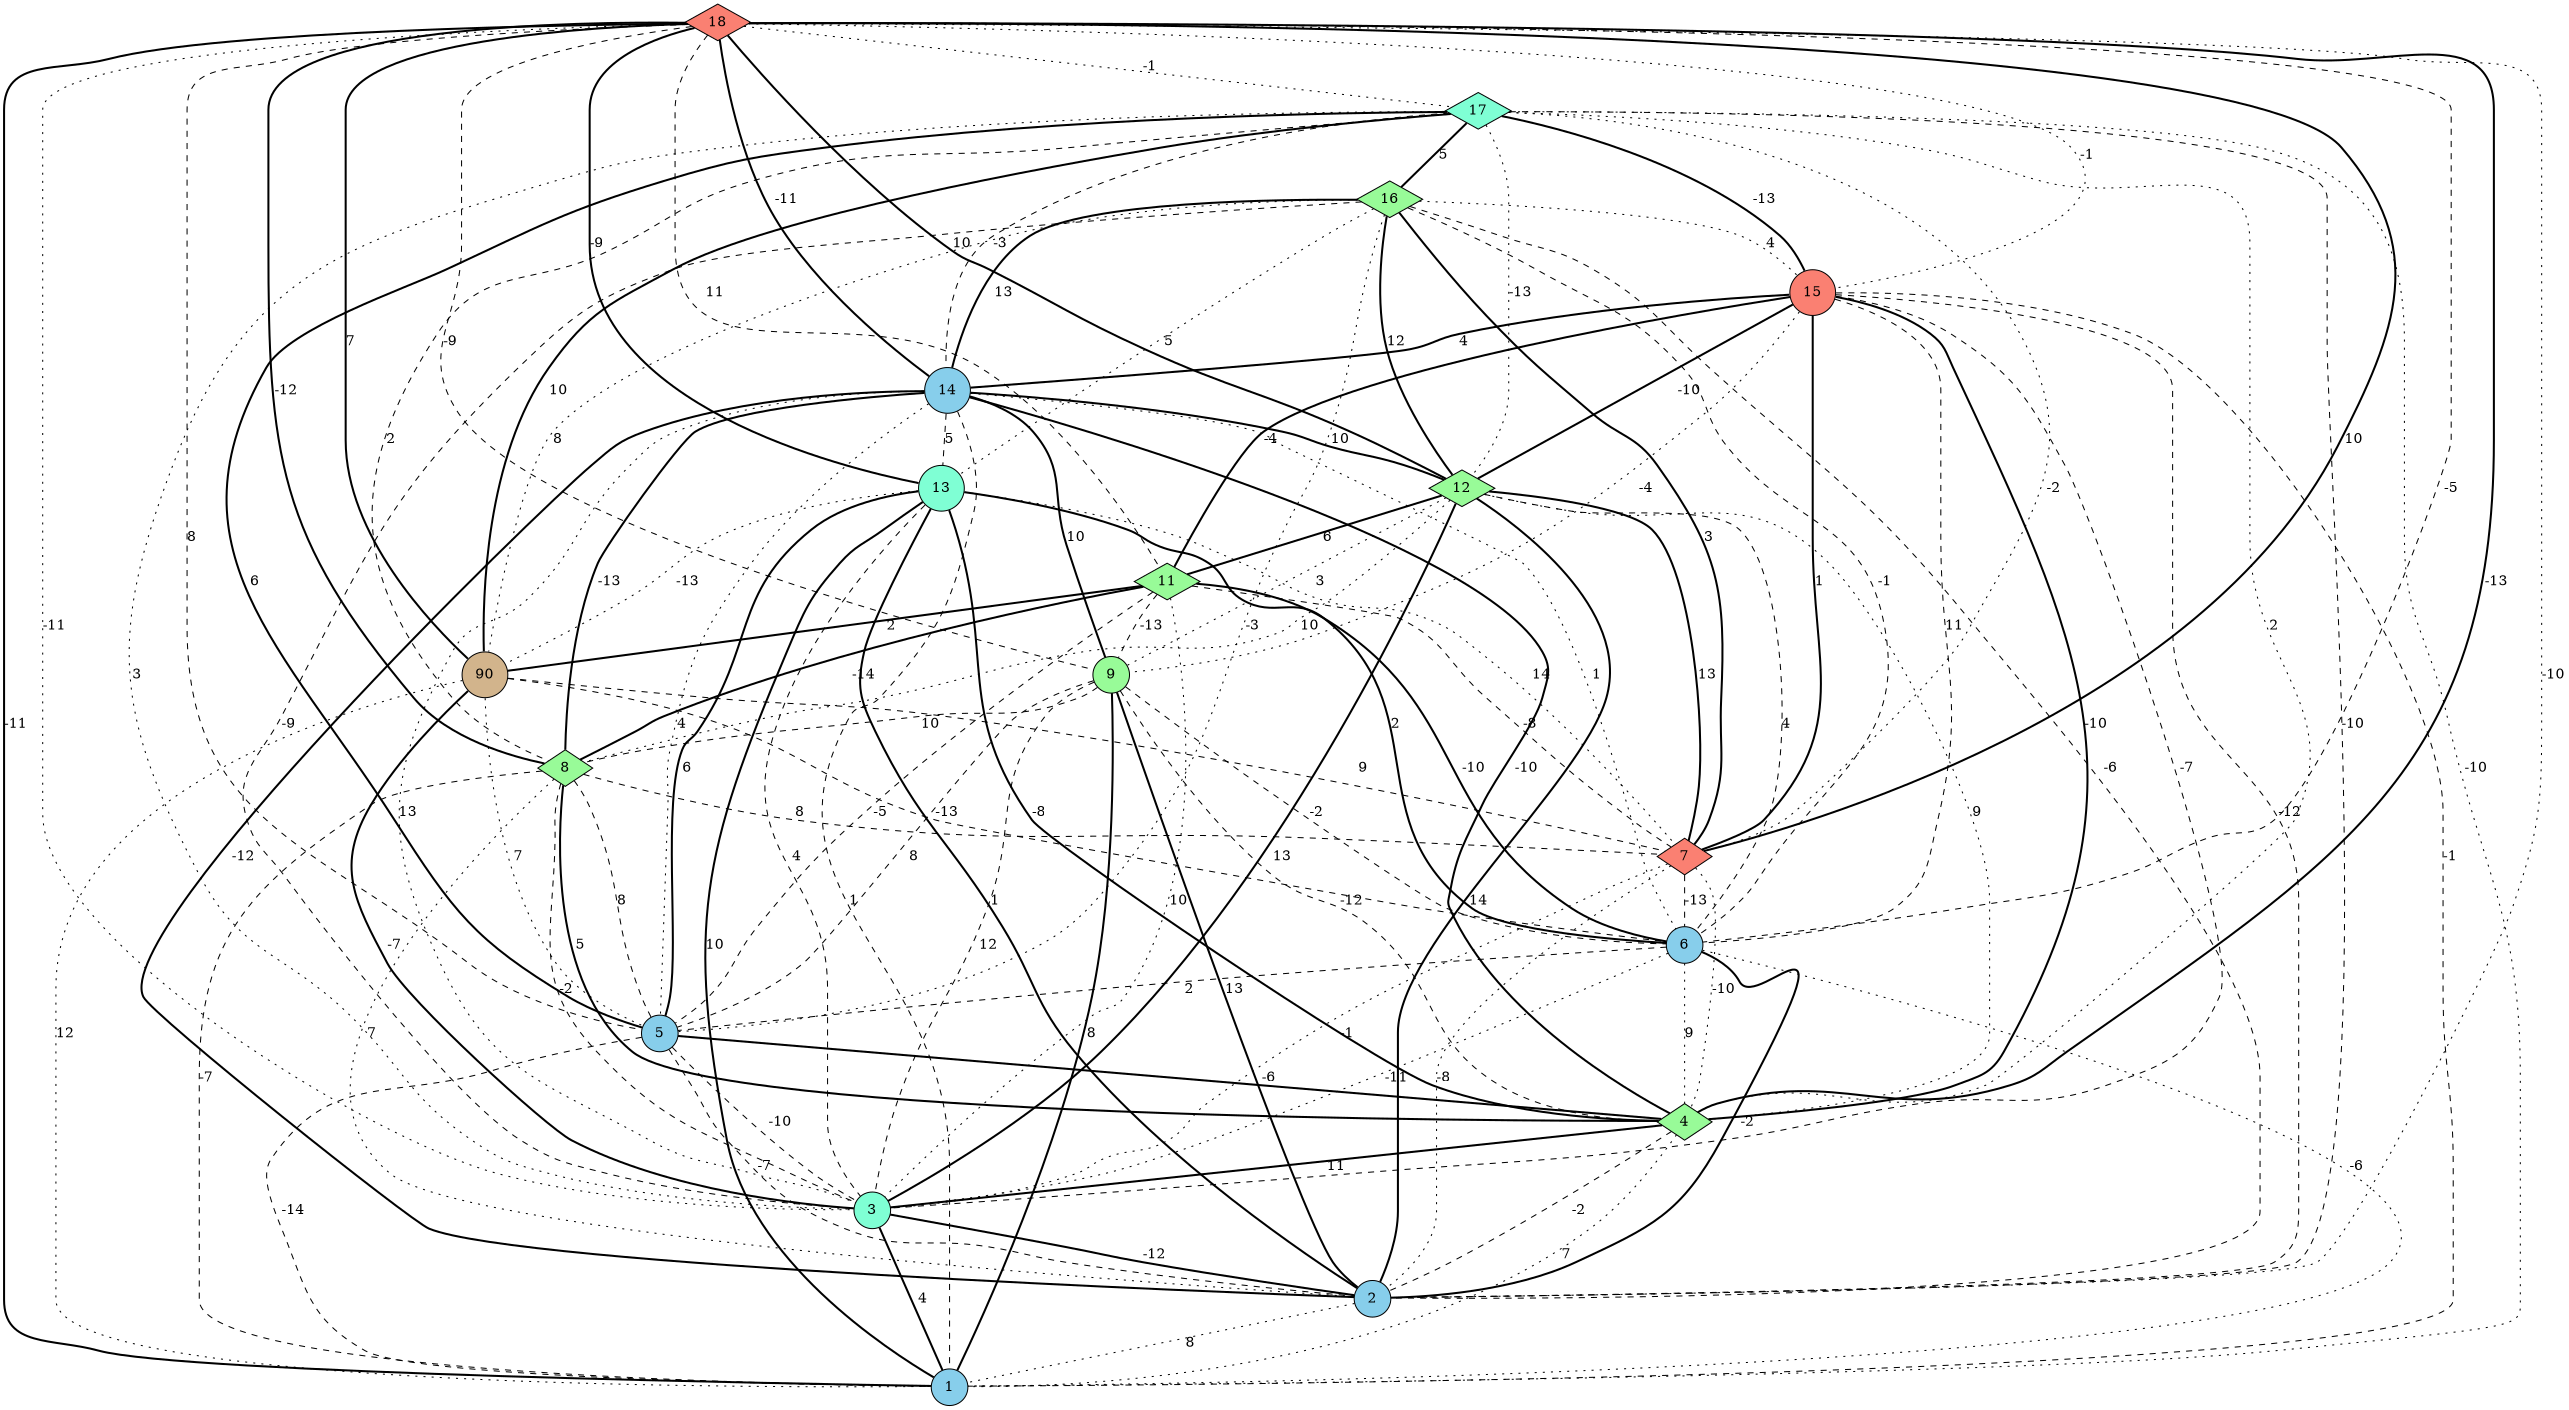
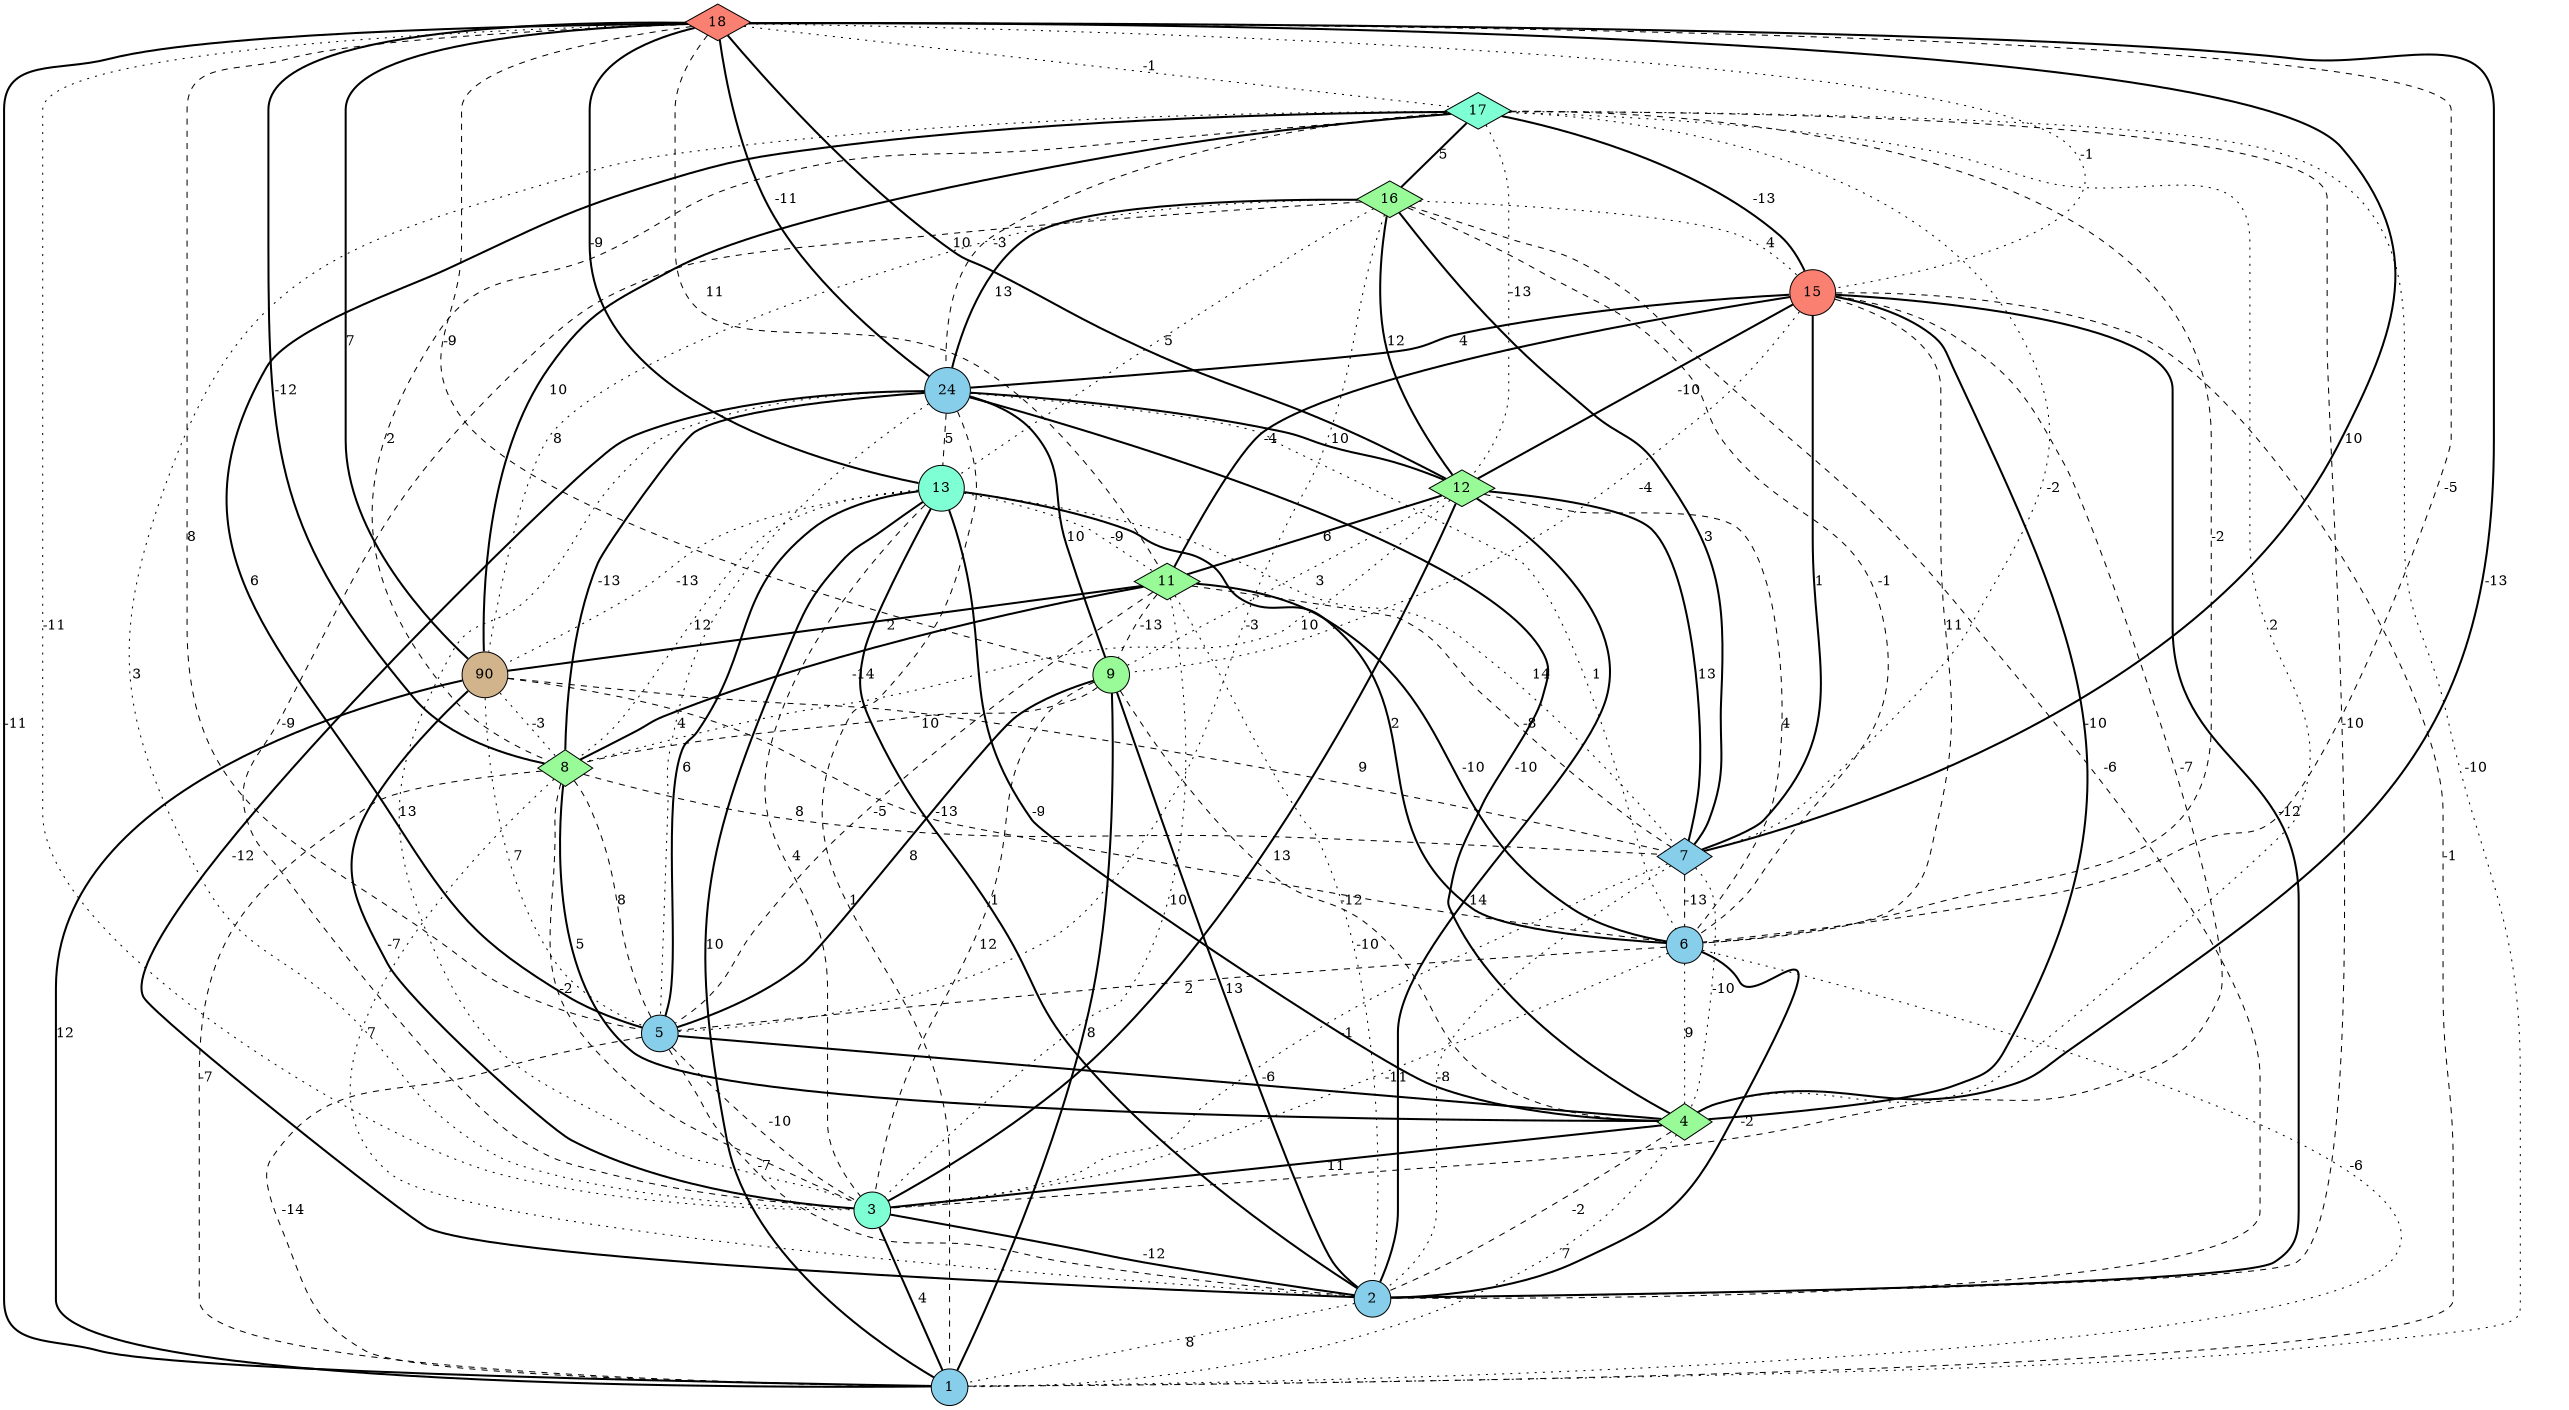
  graph {
    fontname="Helvetica,Arial,sans-serif"
    node [fillcolor=skyblue shape=circle style=filled]
    edge [style=bold]
    18 [fillcolor=salmon shape=diamond]
    1
    3 [fillcolor=aquamarine]
    4 [fillcolor=palegreen shape=diamond]
    5
    6
-   7 [fillcolor=salmon shape=diamond]
+   7 [shape=diamond]
    8 [fillcolor=palegreen shape=diamond]
    9 [fillcolor=palegreen]
    n10 [fillcolor=tan label=90]
    11 [fillcolor=palegreen shape=diamond]
    12 [fillcolor=palegreen shape=diamond]
    13 [fillcolor=aquamarine]
-   14
+   14 [label=24]
    15 [fillcolor=salmon]
    17 [fillcolor=aquamarine shape=diamond]
    2
    16 [fillcolor=palegreen shape=diamond]
    18 -- 1 [label=-11]
    18 -- 3 [label=-11 style=dotted]
    18 -- 4 [label=-13]
    18 -- 5 [label=8 style=dashed]
    18 -- 6 [label=-5 style=dashed]
    18 -- 7 [label=10]
    18 -- 8 [label=-12]
    18 -- 9 [label=-9 style=dashed]
    18 -- n10 [label=7]
    18 -- 11 [label=11 style=dashed]
    18 -- 12 [label=10]
    18 -- 13 [label=-9]
    18 -- 14 [label=-11]
    18 -- 15 [label=-1 style=dotted]
    18 -- 17 [label=-1 style=dotted]
    3 -- 1 [label=4]
    3 -- 2 [label=-12]
    4 -- 1 [label=7 style=dotted]
    4 -- 3 [label=11]
    4 -- 2 [label=-2 style=dashed]
    5 -- 1 [label=-14 style=dashed]
    5 -- 3 [label=-10 style=dashed]
    5 -- 4 [label=-6]
    5 -- 2 [label=-7 style=dashed]
    6 -- 1 [label=-6 style=dotted]
    6 -- 3 [label=-11 style=dotted]
    6 -- 4 [label=9 style=dotted]
    6 -- 5 [label=2 style=dashed]
    6 -- 2 [label=-2]
    7 -- 3 [label=-1 style=dotted]
    7 -- 4 [label=-10 style=dotted]
    7 -- 6 [label=-13 style=dashed]
    7 -- 2 [label=-8 style=dotted]
    8 -- 1 [label=-7 style=dashed]
    8 -- 3 [label=-2 style=dashed]
    8 -- 4 [label=5]
    8 -- 5 [label=8 style=dashed]
    8 -- 7 [label=8 style=dashed]
    8 -- 2 [label=7 style=dotted]
    9 -- 1 [label=8]
    9 -- 3 [label=12 style=dashed]
    9 -- 4 [label=-12 style=dashed]
-   9 -- 5 [label=8 style=dashed]
-   9 -- 6 [label=-2 style=dashed]
+   9 -- 5 [label=8]
+   17 -- 6 [label=-2 style=dashed]
    9 -- 8 [label=10 style=dashed]
    9 -- 2 [label=13]
-   n10 -- 1 [label=12 style=dotted]
+   n10 -- 1 [label=12]
    n10 -- 3 [label=-7]
    n10 -- 5 [label=7 style=dotted]
    n10 -- 6 [label=-13 style=dashed]
    n10 -- 7 [label=9 style=dashed]
+   n10 -- 8 [label=-3 style=dotted]
    11 -- 3 [label=10 style=dotted]
    11 -- 5 [label=-5 style=dashed]
    11 -- 6 [label=-10]
    11 -- 7 [label=-8 style=dashed]
    11 -- 8 [label=-14]
    11 -- 9 [label=-13 style=dashed]
    11 -- n10 [label=2]
-   18 -- 2 [label=-10 style=dotted]
+   11 -- 2 [label=-10 style=dotted]
    12 -- 3 [label=13]
-   12 -- 4 [label=9 style=dotted]
    12 -- 6 [label=4 style=dashed]
    12 -- 7 [label=13]
    12 -- 8 [label=10 style=dotted]
    12 -- 9 [label=3 style=dotted]
    12 -- 11 [label=6]
    12 -- 2 [label=14]
    13 -- 1 [label=10]
    13 -- 3 [label=4 style=dashed]
-   13 -- 4 [label=-8]
+   13 -- 4 [label=-9]
    13 -- 5 [label=6]
    13 -- 6 [label=2]
    13 -- 7 [label=14 style=dotted]
+   13 -- 8 [label=12 style=dotted]
    13 -- n10 [label=-13 style=dotted]
+   13 -- 11 [label=-9 style=dotted]
    13 -- 2 [label=1]
    14 -- 1 [label=1 style=dashed]
    14 -- 3 [label=13 style=dotted]
    14 -- 4 [label=-10]
    14 -- 5 [label=4 style=dotted]
    14 -- 6 [label=1 style=dotted]
    14 -- 8 [label=-13]
    14 -- 9 [label=10]
    14 -- 12 [label=10]
    14 -- 13 [label=5 style=dashed]
    14 -- 2 [label=-12]
    15 -- 1 [label=-1 style=dashed]
    15 -- 3 [label=-7 style=dashed]
    15 -- 4 [label=-10]
    15 -- 6 [label=11 style=dashed]
    15 -- 7 [label=1]
    15 -- 9 [label=-4 style=dotted]
    15 -- 11 [label=-4]
    15 -- 12 [label=-10]
    15 -- 14 [label=4]
-   15 -- 2 [label=-12 style=dashed]
+   15 -- 2 [label=-12]
    17 -- 1 [label=-10 style=dotted]
    17 -- 3 [label=3 style=dotted]
    17 -- 4 [label=2 style=dotted]
    17 -- 5 [label=6]
    17 -- 7 [label=-2 style=dotted]
    17 -- 8 [label=2 style=dashed]
    17 -- n10 [label=10]
    17 -- 12 [label=-13 style=dotted]
    17 -- 14 [label=-3 style=dashed]
    17 -- 15 [label=-13]
    17 -- 2 [label=-10 style=dashed]
    17 -- 16 [label=5]
    2 -- 1 [label=8 style=dotted]
    16 -- 3 [label=-9 style=dashed]
    16 -- 5 [label=-3 style=dotted]
    16 -- 6 [label=-1 style=dashed]
    16 -- 7 [label=3]
    16 -- n10 [label=8 style=dotted]
    16 -- 12 [label=12]
    16 -- 13 [label=5 style=dotted]
    16 -- 14 [label=13]
    16 -- 15 [label=4 style=dotted]
    16 -- 2 [label=-6 style=dashed]
  }
